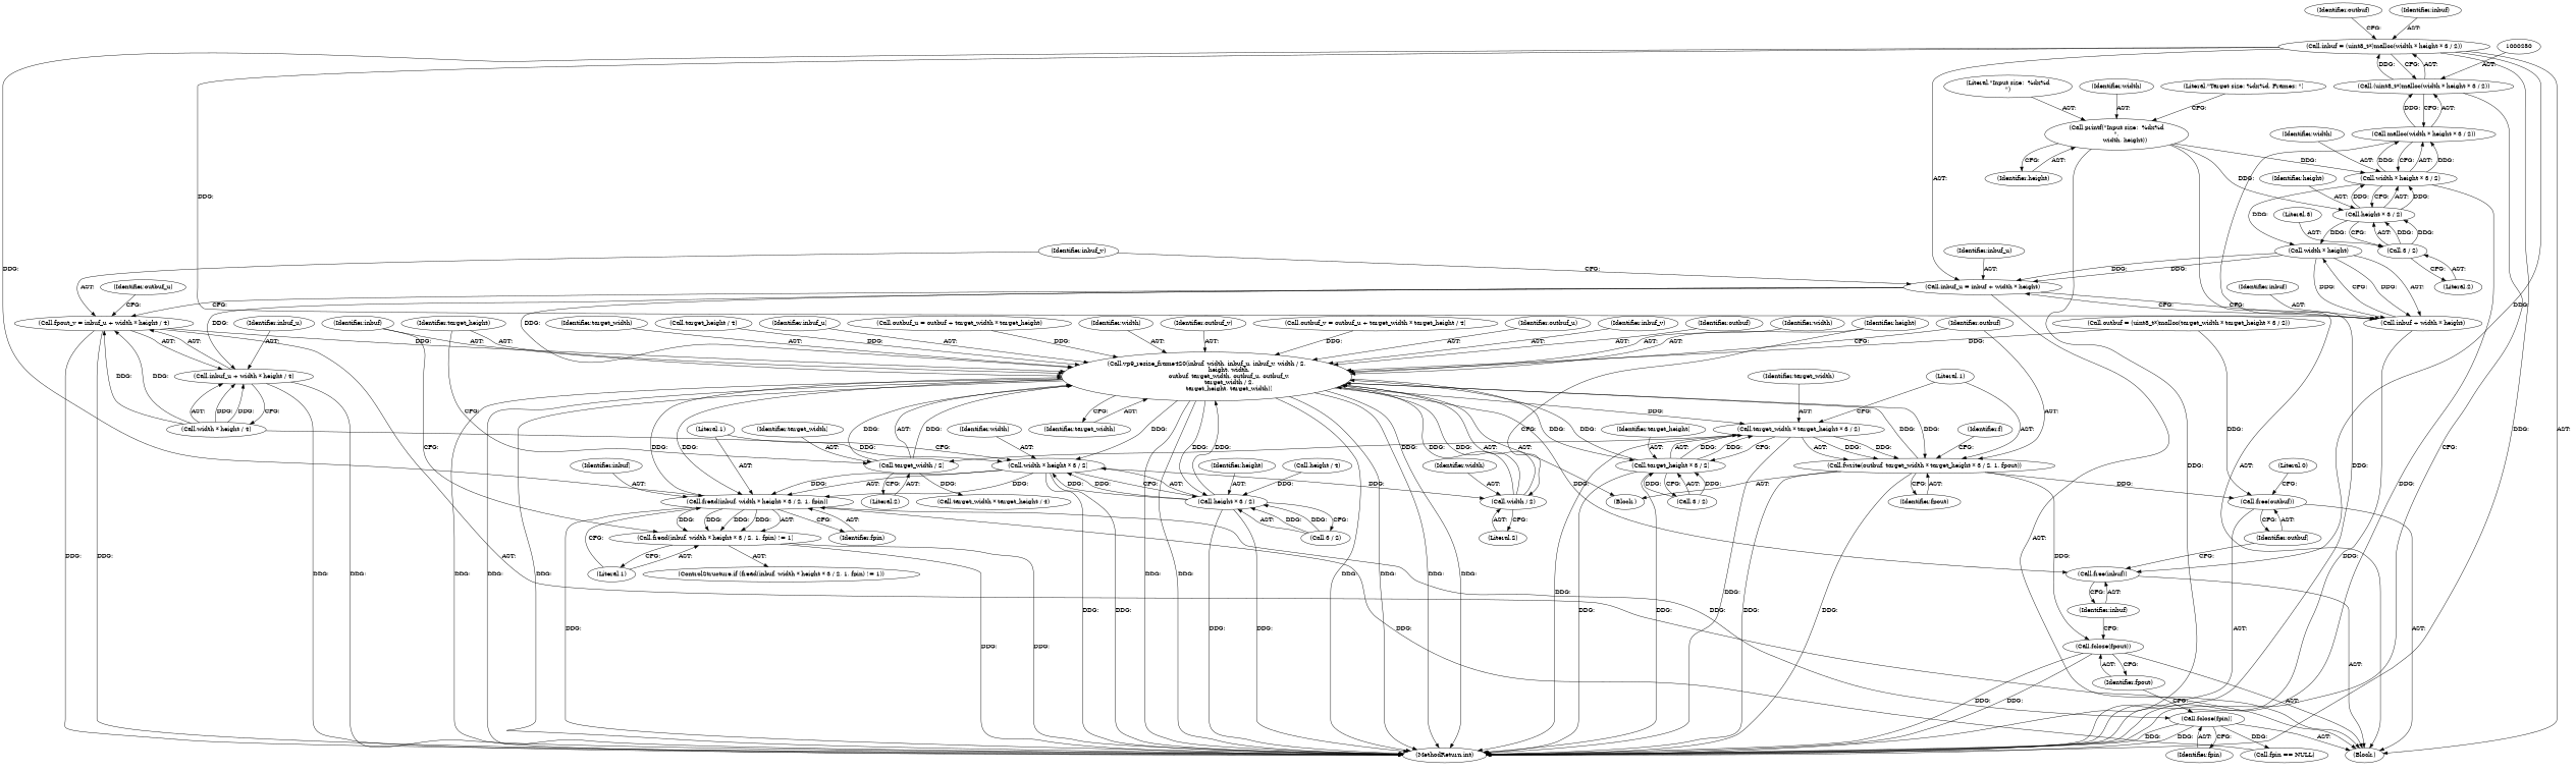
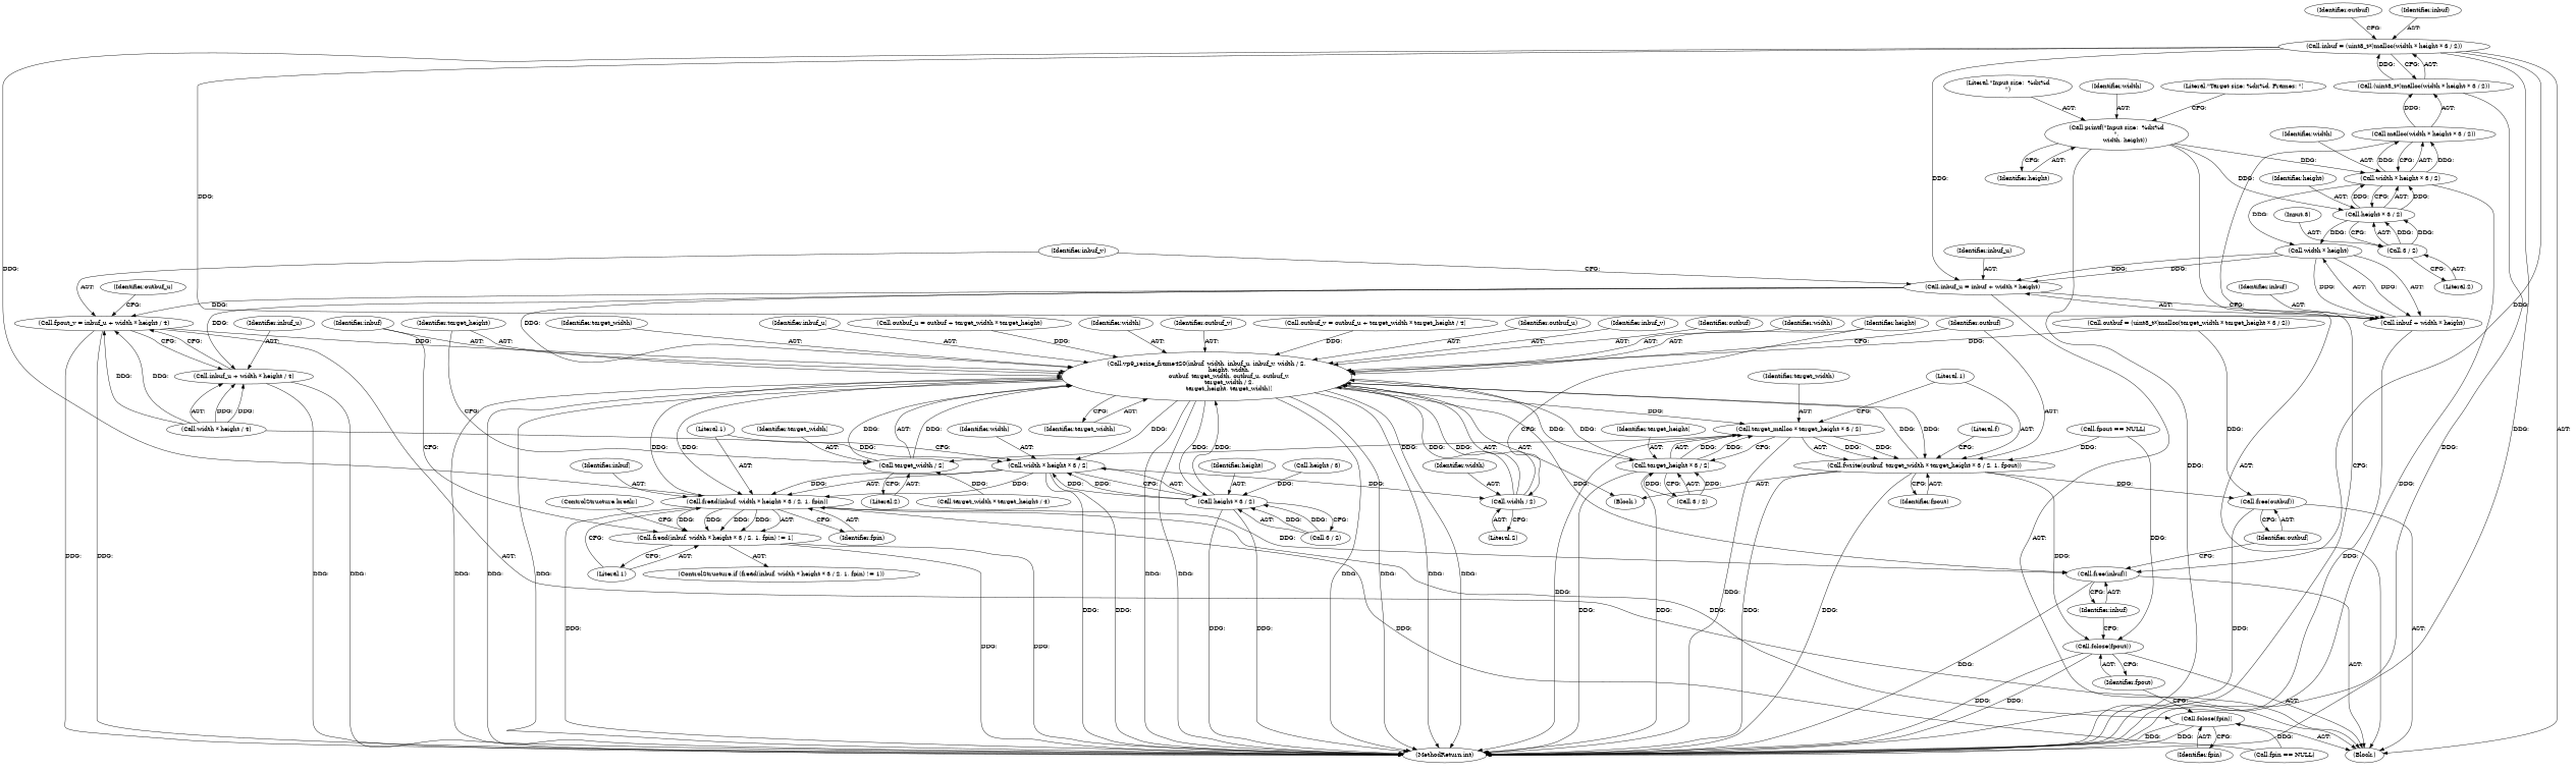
  digraph {
    n1 [label="(Call,inbuf = (uint8_t*)malloc(width * height * 3 / 2))"]
    n2 [label="(Call,(uint8_t*)malloc(width * height * 3 / 2))"]
    n3 [label="(Call,inbuf_u = inbuf + width * height)"]
    n4 [label="(Call,fread(inbuf, width * height * 3 / 2, 1, fpin))"]
    n5 [label="(Call,free(inbuf))"]
    n6 [label="(Call,inbuf + width * height)"]
    n7 [label="(Block,)"]
    n8 [label="(MethodReturn,int)"]
    n9 [label="(Call,malloc(width * height * 3 / 2))"]
    n10 [label="(Call,fpout_v = inbuf_u + width * height / 4)"]
    n11 [label="(Call,vp9_resize_frame420(inbuf, width, inbuf_u, inbuf_v, width / 2,\n                        height, width,\n                        outbuf, target_width, outbuf_u, outbuf_v,\n                        target_width / 2,\n                        target_height, target_width))"]
    n12 [label="(Call,inbuf_u + width * height / 4)"]
    n13 [label="(Call,fread(inbuf, width * height * 3 / 2, 1, fpin) != 1)"]
    n14 [label="(Call,fclose(fpin))"]
    n15 [label="(Identifier,fpin)"]
    n16 [label="(Identifier,inbuf)"]
    n17 [label="(Call,width * height)"]
    n18 [label="(Call,width * height * 3 / 2)"]
    n19 [label="(Call,height * 3 / 2)"]
    n20 [label="(Call,3 / 2)"]
    n21 [label="(Call,printf(\"Input size:  %dx%d\n\",\n         width, height))"]
    n22 [label="(Identifier,height)"]
    n23 [label="(Literal,2)"]
    n24 [label="(Call,width * height * 3 / 2)"]
    n25 [label="(Call,height * 3 / 2)"]
    n26 [label="(Call,fwrite(outbuf, target_width * target_height * 3 / 2, 1, fpout))"]
-   n27 [label="(Call,target_width * target_height * 3 / 2)"]
+   n27 [label="(Call,target_malloc * target_height * 3 / 2)"]
    n28 [label="(Call,target_height * 3 / 2)"]
    n29 [label="(Identifier,target_width)"]
    n30 [label="(Block,)"]
    n31 [label="(Call,width * height / 4)"]
    n32 [label="(Call,width / 2)"]
    n33 [label="(Call,3 / 2)"]
    n34 [label="(Call,fclose(fpout))"]
    n35 [label="(Call,free(outbuf))"]
    n36 [label="(Identifier,fpout)"]
    n37 [label="(Call,target_width / 2)"]
    n38 [label="(Call,3 / 2)"]
    n39 [label="(ControlStructure,if (fread(inbuf, width * height * 3 / 2, 1, fpin) != 1))"]
    n40 [label="(Literal,1)"]
    n41 [label="(Identifier,fpin)"]
    n42 [label="(Literal,2)"]
    n43 [label="(Identifier,fpout)"]
    n44 [label="(Identifier,outbuf)"]
    n45 [label="(Literal,2)"]
+   n46 [label="(ControlStructure,break;)"]
    n47 [label="(Call,target_width * target_height / 4)"]
    n48 [label="(Identifier,inbuf_u)"]
    n49 [label="(Literal,\"Input size:  %dx%d\n\")"]
    n50 [label="(Literal,1)"]
    n51 [label="(Identifier,target_width)"]
    n52 [label="(Identifier,outbuf_v)"]
    n53 [label="(Identifier,target_height)"]
    n54 [label="(Identifier,height)"]
    n55 [label="(Call,outbuf_v = outbuf_u + target_width * target_height / 4)"]
-   n56 [label="(Call,height / 4)"]
+   n56 [label="(Call,height / 3)"]
    n57 [label="(Identifier,outbuf_u)"]
    n58 [label="(Identifier,outbuf)"]
    n59 [label="(Identifier,outbuf)"]
    n60 [label="(Identifier,inbuf_u)"]
    n61 [label="(Identifier,height)"]
    n62 [label="(Literal,1)"]
    n63 [label="(Identifier,height)"]
+   n64 [label="(Call,fpout == NULL)"]
    n65 [label="(Identifier,inbuf_v)"]
    n66 [label="(Identifier,outbuf_u)"]
    n67 [label="(Identifier,width)"]
    n68 [label="(Identifier,width)"]
    n69 [label="(Identifier,inbuf)"]
    n70 [label="(Identifier,inbuf)"]
    n71 [label="(Call,fpin == NULL)"]
    n72 [label="(Identifier,width)"]
    n73 [label="(Identifier,inbuf)"]
    n74 [label="(Call,outbuf = (uint8_t*)malloc(target_width * target_height * 3 / 2))"]
    n75 [label="(Identifier,outbuf)"]
    n76 [label="(Identifier,width)"]
    n77 [label="(Identifier,target_width)"]
-   n78 [label="(Literal,0)"]
-   n79 [label="(Literal,3)"]
-   n80 [label="(Call,target_height / 4)"]
+   n79 [label="(Input,3)"]
    n81 [label="(Identifier,target_height)"]
    n82 [label="(Identifier,inbuf_u)"]
    n83 [label="(Identifier,inbuf_v)"]
    n84 [label="(Identifier,inbuf)"]
-   n85 [label="(Identifier,f)"]
+   n85 [label="(Literal,f)"]
    n86 [label="(Literal,\"Target size: %dx%d, Frames: \")"]
    n87 [label="(Call,outbuf_u = outbuf + target_width * target_height)"]
    n88 [label="(Identifier,width)"]
    n89 [label="(Identifier,width)"]
    n90 [label="(Identifier,target_width)"]
-   1000250
    n1 -> n2 [label="CFG: "]
-   n1 -> n3 [label="AST: "]
+   n1 -> n3 [label="DDG: "]
    n1 -> n4 [label="DDG: "]
    n1 -> n5 [label="DDG: "]
    n1 -> n6 [label="DDG: "]
    n1 -> n7 [label="AST: "]
    n1 -> n8 [label="DDG: "]
    n2 -> n1 [label="AST: "]
    n2 -> n1 [label="DDG: "]
-   n2 -> n8 [label="CFG: "]
-   n2 -> n9 [label="CFG: "]
+   n2 -> n8 [label="DDG: "]
    n3 -> n6 [label="CFG: "]
    n3 -> n7 [label="AST: "]
-   n3 -> n10 [label="CFG: "]
+   n3 -> n10 [label="DDG: "]
    n3 -> n11 [label="DDG: "]
    n3 -> n12 [label="DDG: "]
+   n4 -> n5 [label="DDG: "]
    n4 -> n8 [label="DDG: "]
    n4 -> n11 [label="DDG: "]
    n4 -> n13 [label="AST: "]
    n4 -> n13 [label="DDG: "]
    n4 -> n13 [label="DDG: "]
    n4 -> n13 [label="DDG: "]
    n4 -> n13 [label="DDG: "]
    n4 -> n14 [label="DDG: "]
    n4 -> n15 [label="CFG: "]
    n5 -> n7 [label="AST: "]
+   n5 -> n8 [label="DDG: "]
    n5 -> n16 [label="CFG: "]
-   n6 -> n3 [label="CFG: "]
+   n6 -> n3 [label="AST: "]
    n6 -> n8 [label="DDG: "]
-   n6 -> n17 [label="CFG: "]
+   n6 -> n17 [label="AST: "]
    n9 -> n2 [label="AST: "]
    n9 -> n2 [label="DDG: "]
-   n9 -> n8 [label="DDG: "]
+   n9 -> n8 [label="CFG: "]
    n9 -> n18 [label="CFG: "]
    n10 -> n7 [label="AST: "]
    n10 -> n8 [label="DDG: "]
    n10 -> n8 [label="DDG: "]
    n10 -> n11 [label="DDG: "]
-   n10 -> n12 [label="AST: "]
+   n10 -> n12 [label="CFG: "]
    n11 -> n4 [label="DDG: "]
    n11 -> n5 [label="DDG: "]
    n11 -> n8 [label="DDG: "]
    n11 -> n8 [label="DDG: "]
    n11 -> n8 [label="DDG: "]
    n11 -> n8 [label="DDG: "]
    n11 -> n8 [label="DDG: "]
    n11 -> n8 [label="DDG: "]
    n11 -> n8 [label="DDG: "]
    n11 -> n8 [label="DDG: "]
    n11 -> n8 [label="DDG: "]
    n11 -> n24 [label="DDG: "]
    n11 -> n25 [label="DDG: "]
    n11 -> n26 [label="DDG: "]
    n11 -> n27 [label="DDG: "]
    n11 -> n28 [label="DDG: "]
    n11 -> n29 [label="CFG: "]
    n11 -> n30 [label="AST: "]
    n12 -> n8 [label="DDG: "]
    n12 -> n8 [label="DDG: "]
-   n12 -> n10 [label="AST: "]
-   n12 -> n31 [label="CFG: "]
+   n12 -> n10 [label="CFG: "]
    n13 -> n8 [label="DDG: "]
    n13 -> n8 [label="DDG: "]
    n13 -> n39 [label="AST: "]
    n13 -> n40 [label="CFG: "]
    n14 -> n7 [label="AST: "]
    n14 -> n8 [label="DDG: "]
    n14 -> n8 [label="DDG: "]
    n14 -> n41 [label="CFG: "]
    n15 -> n4 [label="AST: "]
    n16 -> n5 [label="AST: "]
    n16 -> n34 [label="CFG: "]
    n17 -> n3 [label="DDG: "]
    n17 -> n3 [label="DDG: "]
    n17 -> n6 [label="AST: "]
    n17 -> n6 [label="DDG: "]
    n17 -> n6 [label="DDG: "]
    n18 -> n8 [label="DDG: "]
    n18 -> n9 [label="AST: "]
    n18 -> n9 [label="DDG: "]
    n18 -> n9 [label="DDG: "]
    n18 -> n17 [label="DDG: "]
    n18 -> n19 [label="CFG: "]
    n19 -> n17 [label="DDG: "]
    n19 -> n18 [label="AST: "]
    n19 -> n18 [label="DDG: "]
    n19 -> n18 [label="DDG: "]
    n19 -> n20 [label="CFG: "]
    n20 -> n19 [label="AST: "]
    n20 -> n19 [label="DDG: "]
    n20 -> n19 [label="DDG: "]
    n20 -> n23 [label="CFG: "]
    n21 -> n7 [label="AST: "]
    n21 -> n8 [label="DDG: "]
    n21 -> n18 [label="DDG: "]
    n21 -> n19 [label="DDG: "]
    n21 -> n22 [label="CFG: "]
    n22 -> n21 [label="AST: "]
    n23 -> n20 [label="AST: "]
    n24 -> n4 [label="AST: "]
    n24 -> n4 [label="DDG: "]
    n24 -> n4 [label="DDG: "]
    n24 -> n8 [label="DDG: "]
    n24 -> n8 [label="DDG: "]
    n24 -> n25 [label="CFG: "]
    n24 -> n32 [label="DDG: "]
    n25 -> n8 [label="DDG: "]
    n25 -> n8 [label="DDG: "]
    n25 -> n11 [label="DDG: "]
    n25 -> n24 [label="AST: "]
    n25 -> n24 [label="DDG: "]
    n25 -> n24 [label="DDG: "]
    n25 -> n33 [label="CFG: "]
    n26 -> n8 [label="DDG: "]
    n26 -> n8 [label="DDG: "]
    n26 -> n11 [label="DDG: "]
    n26 -> n30 [label="AST: "]
    n26 -> n34 [label="DDG: "]
    n26 -> n35 [label="DDG: "]
    n26 -> n36 [label="CFG: "]
    n27 -> n8 [label="DDG: "]
    n27 -> n8 [label="DDG: "]
    n27 -> n26 [label="AST: "]
    n27 -> n26 [label="DDG: "]
    n27 -> n26 [label="DDG: "]
    n27 -> n28 [label="CFG: "]
    n27 -> n37 [label="DDG: "]
    n28 -> n8 [label="DDG: "]
    n28 -> n8 [label="DDG: "]
    n28 -> n11 [label="DDG: "]
    n28 -> n27 [label="AST: "]
    n28 -> n27 [label="DDG: "]
    n28 -> n27 [label="DDG: "]
    n28 -> n38 [label="CFG: "]
    n29 -> n11 [label="AST: "]
    n31 -> n10 [label="DDG: "]
    n31 -> n10 [label="DDG: "]
    n31 -> n12 [label="AST: "]
    n31 -> n12 [label="DDG: "]
    n31 -> n12 [label="DDG: "]
    n31 -> n24 [label="DDG: "]
    n32 -> n11 [label="AST: "]
    n32 -> n11 [label="DDG: "]
    n32 -> n11 [label="DDG: "]
    n32 -> n42 [label="CFG: "]
    n33 -> n25 [label="AST: "]
    n33 -> n25 [label="DDG: "]
    n33 -> n25 [label="DDG: "]
    n34 -> n7 [label="AST: "]
    n34 -> n8 [label="DDG: "]
    n34 -> n8 [label="DDG: "]
    n34 -> n43 [label="CFG: "]
    n35 -> n7 [label="AST: "]
-   n35 -> n8 [label="AST: "]
+   n35 -> n8 [label="DDG: "]
    n35 -> n44 [label="CFG: "]
    n36 -> n26 [label="AST: "]
    n37 -> n11 [label="AST: "]
    n37 -> n11 [label="DDG: "]
    n37 -> n11 [label="DDG: "]
    n37 -> n45 [label="CFG: "]
    n38 -> n28 [label="AST: "]
    n38 -> n28 [label="DDG: "]
    n38 -> n28 [label="DDG: "]
    n40 -> n4 [label="CFG: "]
    n40 -> n13 [label="AST: "]
    n41 -> n14 [label="AST: "]
    n42 -> n32 [label="AST: "]
    n43 -> n14 [label="CFG: "]
    n43 -> n34 [label="AST: "]
    n44 -> n5 [label="CFG: "]
    n44 -> n35 [label="AST: "]
    n45 -> n37 [label="AST: "]
-   n37 -> n47 [label="DDG: "]
+   n46 -> n13 [label="CFG: "]
+   n47 -> n37 [label="DDG: "]
    n48 -> n3 [label="AST: "]
    n49 -> n21 [label="AST: "]
    n50 -> n4 [label="AST: "]
    n50 -> n24 [label="CFG: "]
    n51 -> n37 [label="AST: "]
    n52 -> n11 [label="AST: "]
    n53 -> n11 [label="AST: "]
    n53 -> n37 [label="CFG: "]
    n54 -> n19 [label="AST: "]
    n55 -> n11 [label="DDG: "]
    n56 -> n25 [label="DDG: "]
    n57 -> n11 [label="AST: "]
    n58 -> n11 [label="CFG: "]
    n58 -> n26 [label="AST: "]
    n59 -> n1 [label="CFG: "]
    n60 -> n12 [label="AST: "]
    n61 -> n25 [label="AST: "]
    n62 -> n26 [label="AST: "]
    n62 -> n27 [label="CFG: "]
    n63 -> n11 [label="AST: "]
    n63 -> n32 [label="CFG: "]
+   n64 -> n26 [label="DDG: "]
+   n64 -> n34 [label="DDG: "]
    n65 -> n11 [label="AST: "]
    n66 -> n10 [label="CFG: "]
    n67 -> n32 [label="AST: "]
    n68 -> n24 [label="AST: "]
    n69 -> n4 [label="AST: "]
    n70 -> n1 [label="AST: "]
    n71 -> n4 [label="DDG: "]
-   n14 -> n71 [label="DDG: "]
+   n71 -> n14 [label="DDG: "]
    n72 -> n21 [label="AST: "]
    n73 -> n11 [label="AST: "]
    n73 -> n13 [label="CFG: "]
    n74 -> n11 [label="DDG: "]
    n74 -> n35 [label="DDG: "]
    n75 -> n11 [label="AST: "]
    n76 -> n11 [label="AST: "]
    n77 -> n11 [label="AST: "]
-   n78 -> n35 [label="CFG: "]
    n79 -> n20 [label="AST: "]
-   n80 -> n11 [label="DDG: "]
    n81 -> n28 [label="AST: "]
    n82 -> n11 [label="AST: "]
    n83 -> n3 [label="CFG: "]
    n83 -> n10 [label="AST: "]
    n84 -> n6 [label="AST: "]
    n85 -> n26 [label="CFG: "]
    n86 -> n21 [label="CFG: "]
    n87 -> n11 [label="DDG: "]
    n88 -> n18 [label="AST: "]
    n89 -> n11 [label="AST: "]
    n90 -> n27 [label="AST: "]
-   1000250 -> n2 [label="AST: "]
  }
